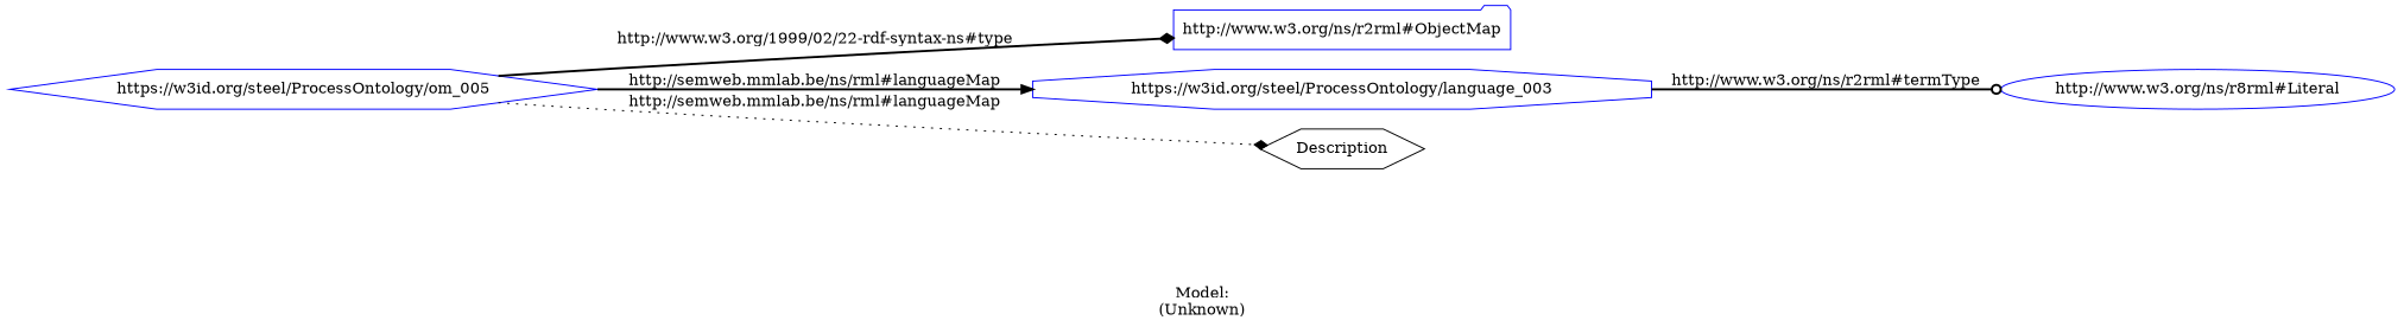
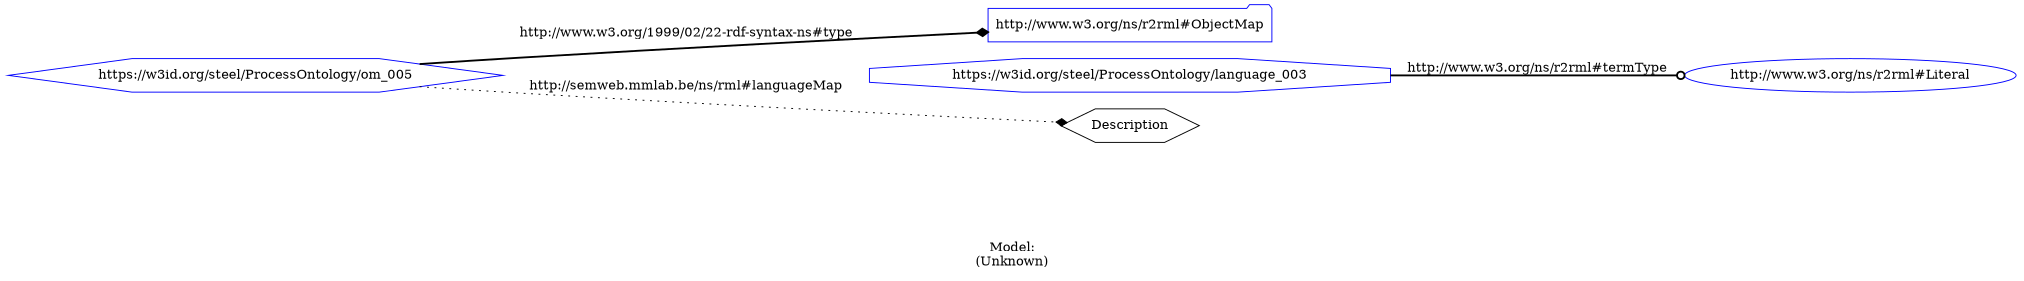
  digraph {
    label="\n\nModel:\n(Unknown)"
    rankdir=LR
    node [color=blue shape=hexagon]
    edge [arrowhead=diamond style=bold]
    n1 [label="https://w3id.org/steel/ProcessOntology/om_005"]
    n2 [label="http://www.w3.org/ns/r2rml#ObjectMap" shape=folder]
    n3 [label="https://w3id.org/steel/ProcessOntology/language_003" shape=octagon]
    n4 [label=Description color=""]
-   n5 [label="http://www.w3.org/ns/r8rml#Literal" shape=ellipse]
+   n5 [label="http://www.w3.org/ns/r2rml#Literal" shape=ellipse]
    n1 -> n2 [label="http://www.w3.org/1999/02/22-rdf-syntax-ns#type"]
-   n1 -> n3 [arrowhead=normal label="http://semweb.mmlab.be/ns/rml#languageMap"]
    n1 -> n4 [label="http://semweb.mmlab.be/ns/rml#languageMap" style=dotted]
    n3 -> n5 [arrowhead=odot label="http://www.w3.org/ns/r2rml#termType"]
  }
